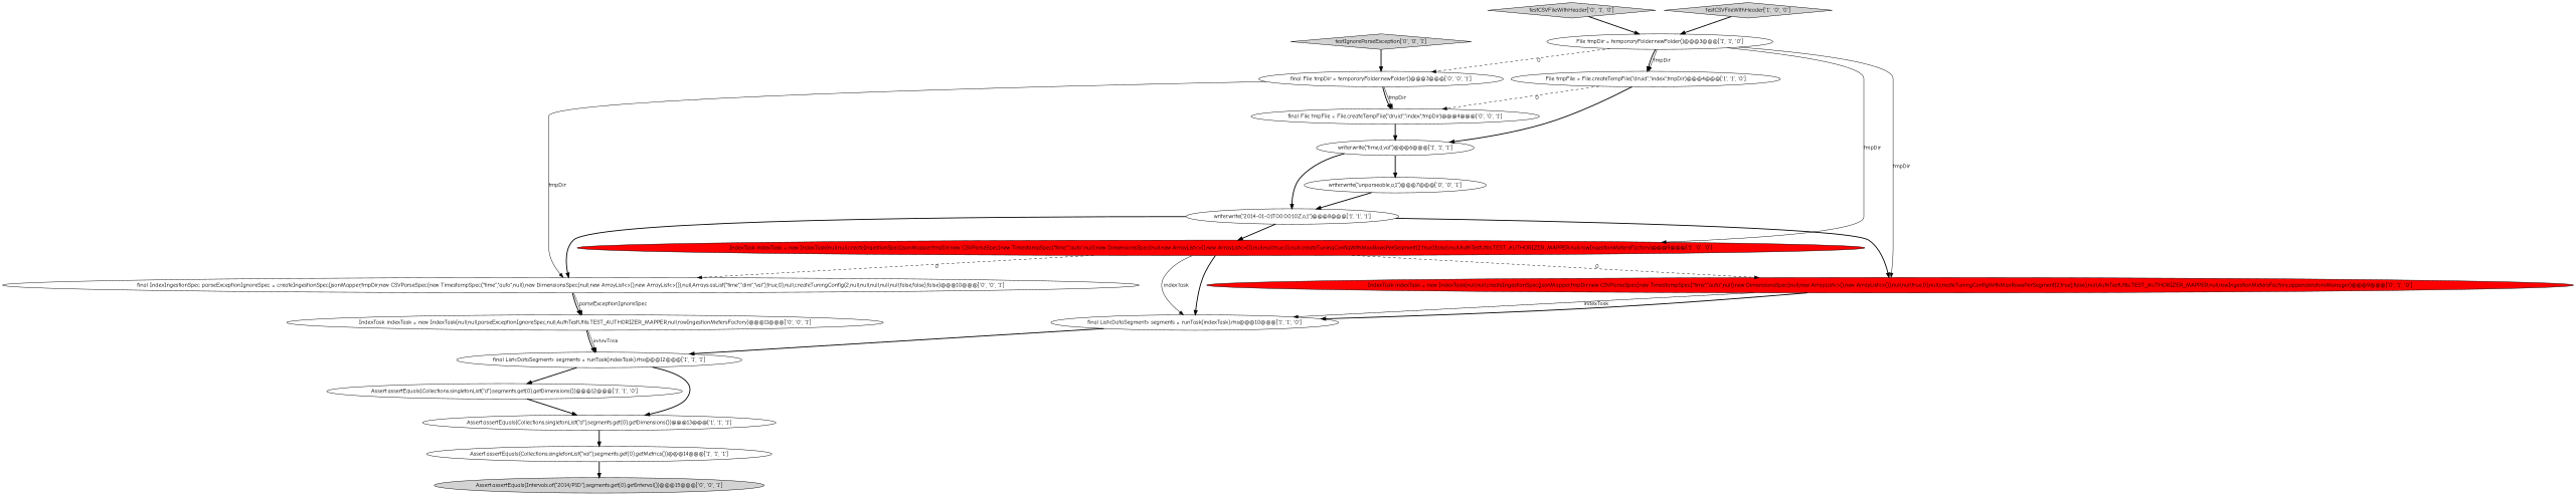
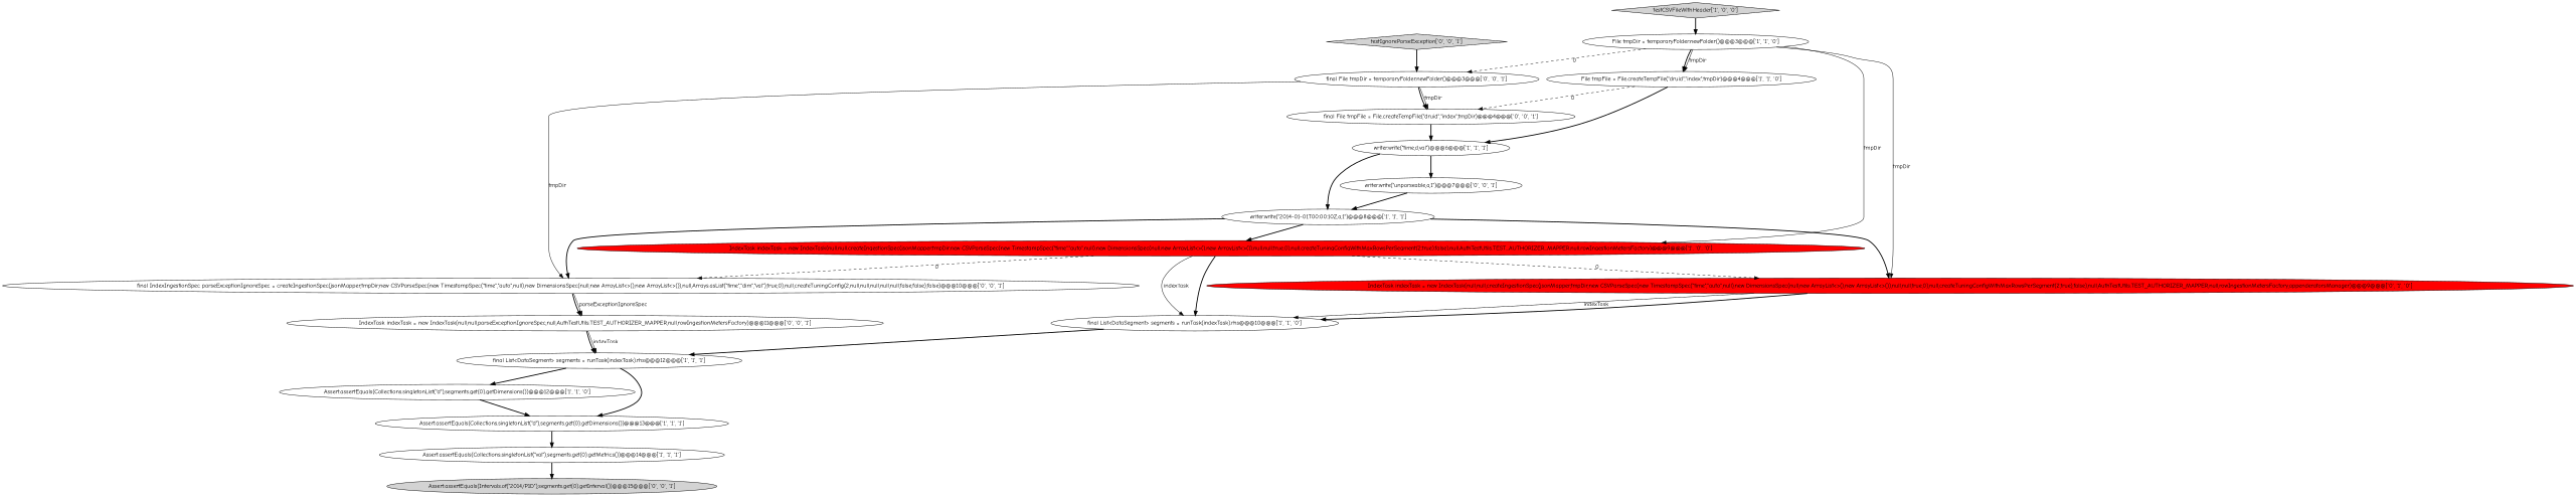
  digraph {
    fontname="Comic Neue"
    node [fillcolor=white shape=ellipse style=filled fontname="Comic Neue"]
    edge [style=bold fontname="Comic Neue"]
    n1 [fillcolor=red label="IndexTask indexTask = new IndexTask(null,null,createIngestionSpec(jsonMapper,tmpDir,new CSVParseSpec(new TimestampSpec(\"time\",\"auto\",null),new DimensionsSpec(null,new ArrayList<>(),new ArrayList<>()),null,null,true,0),null,createTuningConfigWithMaxRowsPerSegment(2,true),false),null,AuthTestUtils.TEST_AUTHORIZER_MAPPER,null,rowIngestionMetersFactory)@@@9@@@['1', '0', '0']"]
    n2 [fillcolor=red label="IndexTask indexTask = new IndexTask(null,null,createIngestionSpec(jsonMapper,tmpDir,new CSVParseSpec(new TimestampSpec(\"time\",\"auto\",null),new DimensionsSpec(null,new ArrayList<>(),new ArrayList<>()),null,null,true,0),null,createTuningConfigWithMaxRowsPerSegment(2,true),false),null,AuthTestUtils.TEST_AUTHORIZER_MAPPER,null,rowIngestionMetersFactory,appenderatorsManager)@@@9@@@['0', '1', '0']"]
    n3 [label="final IndexIngestionSpec parseExceptionIgnoreSpec = createIngestionSpec(jsonMapper,tmpDir,new CSVParseSpec(new TimestampSpec(\"time\",\"auto\",null),new DimensionsSpec(null,new ArrayList<>(),new ArrayList<>()),null,Arrays.asList(\"time\",\"dim\",\"val\"),true,0),null,createTuningConfig(2,null,null,null,null,null,false,false),false)@@@10@@@['0', '0', '1']"]
    n4 [label="final List<DataSegment> segments = runTask(indexTask).rhs@@@10@@@['1', '1', '0']"]
    n5 [label="Assert.assertEquals(Collections.singletonList(\"d\"),segments.get(0).getDimensions())@@@12@@@['1', '1', '0']"]
    n6 [label="Assert.assertEquals(Collections.singletonList(\"d\"),segments.get(0).getDimensions())@@@13@@@['1', '1', '1']"]
    n7 [label="Assert.assertEquals(Collections.singletonList(\"val\"),segments.get(0).getMetrics())@@@14@@@['1', '1', '1']"]
    n8 [label="writer.write(\"unparseable,a,1\")@@@7@@@['0', '0', '1']"]
    n9 [label="writer.write(\"2014-01-01T00:00:10Z,a,1\")@@@8@@@['1', '1', '1']"]
    n10 [label="File tmpDir = temporaryFolder.newFolder()@@@3@@@['1', '1', '0']"]
    n11 [label="File tmpFile = File.createTempFile(\"druid\",\"index\",tmpDir)@@@4@@@['1', '1', '0']"]
    n12 [label="final File tmpDir = temporaryFolder.newFolder()@@@3@@@['0', '0', '1']"]
    n13 [label="final File tmpFile = File.createTempFile(\"druid\",\"index\",tmpDir)@@@4@@@['0', '0', '1']"]
    n14 [label="writer.write(\"time,d,val\")@@@6@@@['1', '1', '1']"]
    n15 [label="IndexTask indexTask = new IndexTask(null,null,parseExceptionIgnoreSpec,null,AuthTestUtils.TEST_AUTHORIZER_MAPPER,null,rowIngestionMetersFactory)@@@11@@@['0', '0', '1']"]
    n16 [fillcolor=lightgray label="testIgnoreParseException['0', '0', '1']" shape=diamond]
    n17 [fillcolor=lightgray label="Assert.assertEquals(Intervals.of(\"2014/P1D\"),segments.get(0).getInterval())@@@15@@@['0', '0', '1']"]
    n18 [label="final List<DataSegment> segments = runTask(indexTask).rhs@@@12@@@['1', '1', '1']"]
-   n19 [fillcolor=lightgray label="testCSVFileWithHeader['0', '1', '0']" shape=diamond]
    n20 [fillcolor=lightgray label="testCSVFileWithHeader['1', '0', '0']" shape=diamond]
    n1 -> n2 [label=0 style=dashed]
    n1 -> n3 [label=0 style=dashed]
    n1 -> n4 [label=indexTask style=solid]
    n1 -> n4
    n2 -> n4 [label=indexTask style=solid]
    n2 -> n4
    n3 -> n15
    n3 -> n15 [label=parseExceptionIgnoreSpec style=solid]
    n4 -> n18
    n5 -> n6
    n6 -> n7
    n7 -> n17
    n8 -> n9
    n9 -> n1
    n9 -> n2
    n9 -> n3
    n10 -> n1 [label=tmpDir style=solid]
    n10 -> n2 [label=tmpDir style=solid]
    n10 -> n11 [label=tmpDir style=solid]
    n10 -> n11
    n10 -> n12 [label=0 style=dashed]
    n11 -> n13 [label=0 style=dashed]
    n11 -> n14
    n12 -> n3 [label=tmpDir style=solid]
    n12 -> n13
    n12 -> n13 [label=tmpDir style=solid]
    n13 -> n14
    n14 -> n8
    n14 -> n9
    n15 -> n18 [label=indexTask style=solid]
    n15 -> n18
    n16 -> n12
    n18 -> n5
    n18 -> n6
-   n19 -> n10
    n20 -> n10
  }
